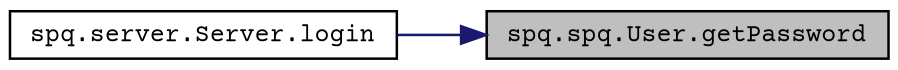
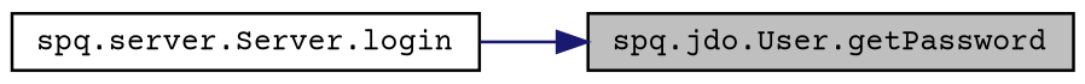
  digraph {
    rankdir=RL
    fontname="Courier Prime"
    node [color=black fontname="Courier Prime" fontsize=10 shape=record style=filled]
-   n1 [fillcolor=grey75 fontcolor=black height=0.2 label="spq.spq.User.getPassword" width=0.4]
+   n1 [fillcolor=grey75 fontcolor=black height=0.2 label="spq.jdo.User.getPassword" width=0.4]
    n2 [fillcolor=white height=0.2 label="spq.server.Server.login" width=0.4]
    n1 -> n2 [color=midnightblue dir=back fontname="Courier Prime" fontsize=10 labelfontname=Helvetica labelfontsize=10 style=solid]
  }
